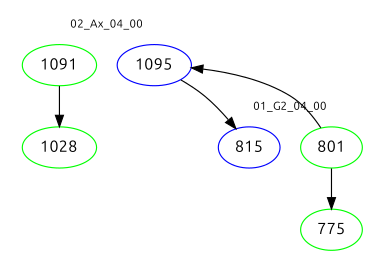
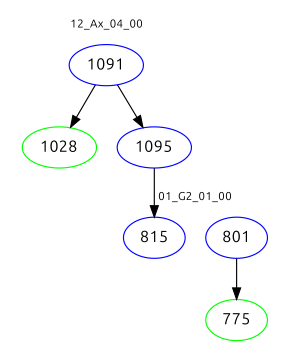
  digraph {
    fontname=Ubuntu
    node [color=blue fontname=Ubuntu]
    edge [color=black fontname=Ubuntu]
-   n1 [color=green label=1091]
+   n1 [label=1091]
    n2 [color=green label=1028]
    n3 [label=1095]
-   n4 [color=green label=801]
+   n4 [label=801]
    n5 [color=green label=775]
    n6 [label=815]
    subgraph cluster_1 {
      color=white
      fontsize=10
-     label="02_Ax_04_00"
+     label="12_Ax_04_00"
      n1
      n2
      n3
    }
    subgraph cluster_2 {
      color=white
      fontsize=10
-     label="01_G2_04_00"
+     label="01_G2_01_00"
      n4
      n5
      n6
    }
    n1 -> n2
-   n4 -> n3
+   n1 -> n3
    n3 -> n6
    n4 -> n5
  }
